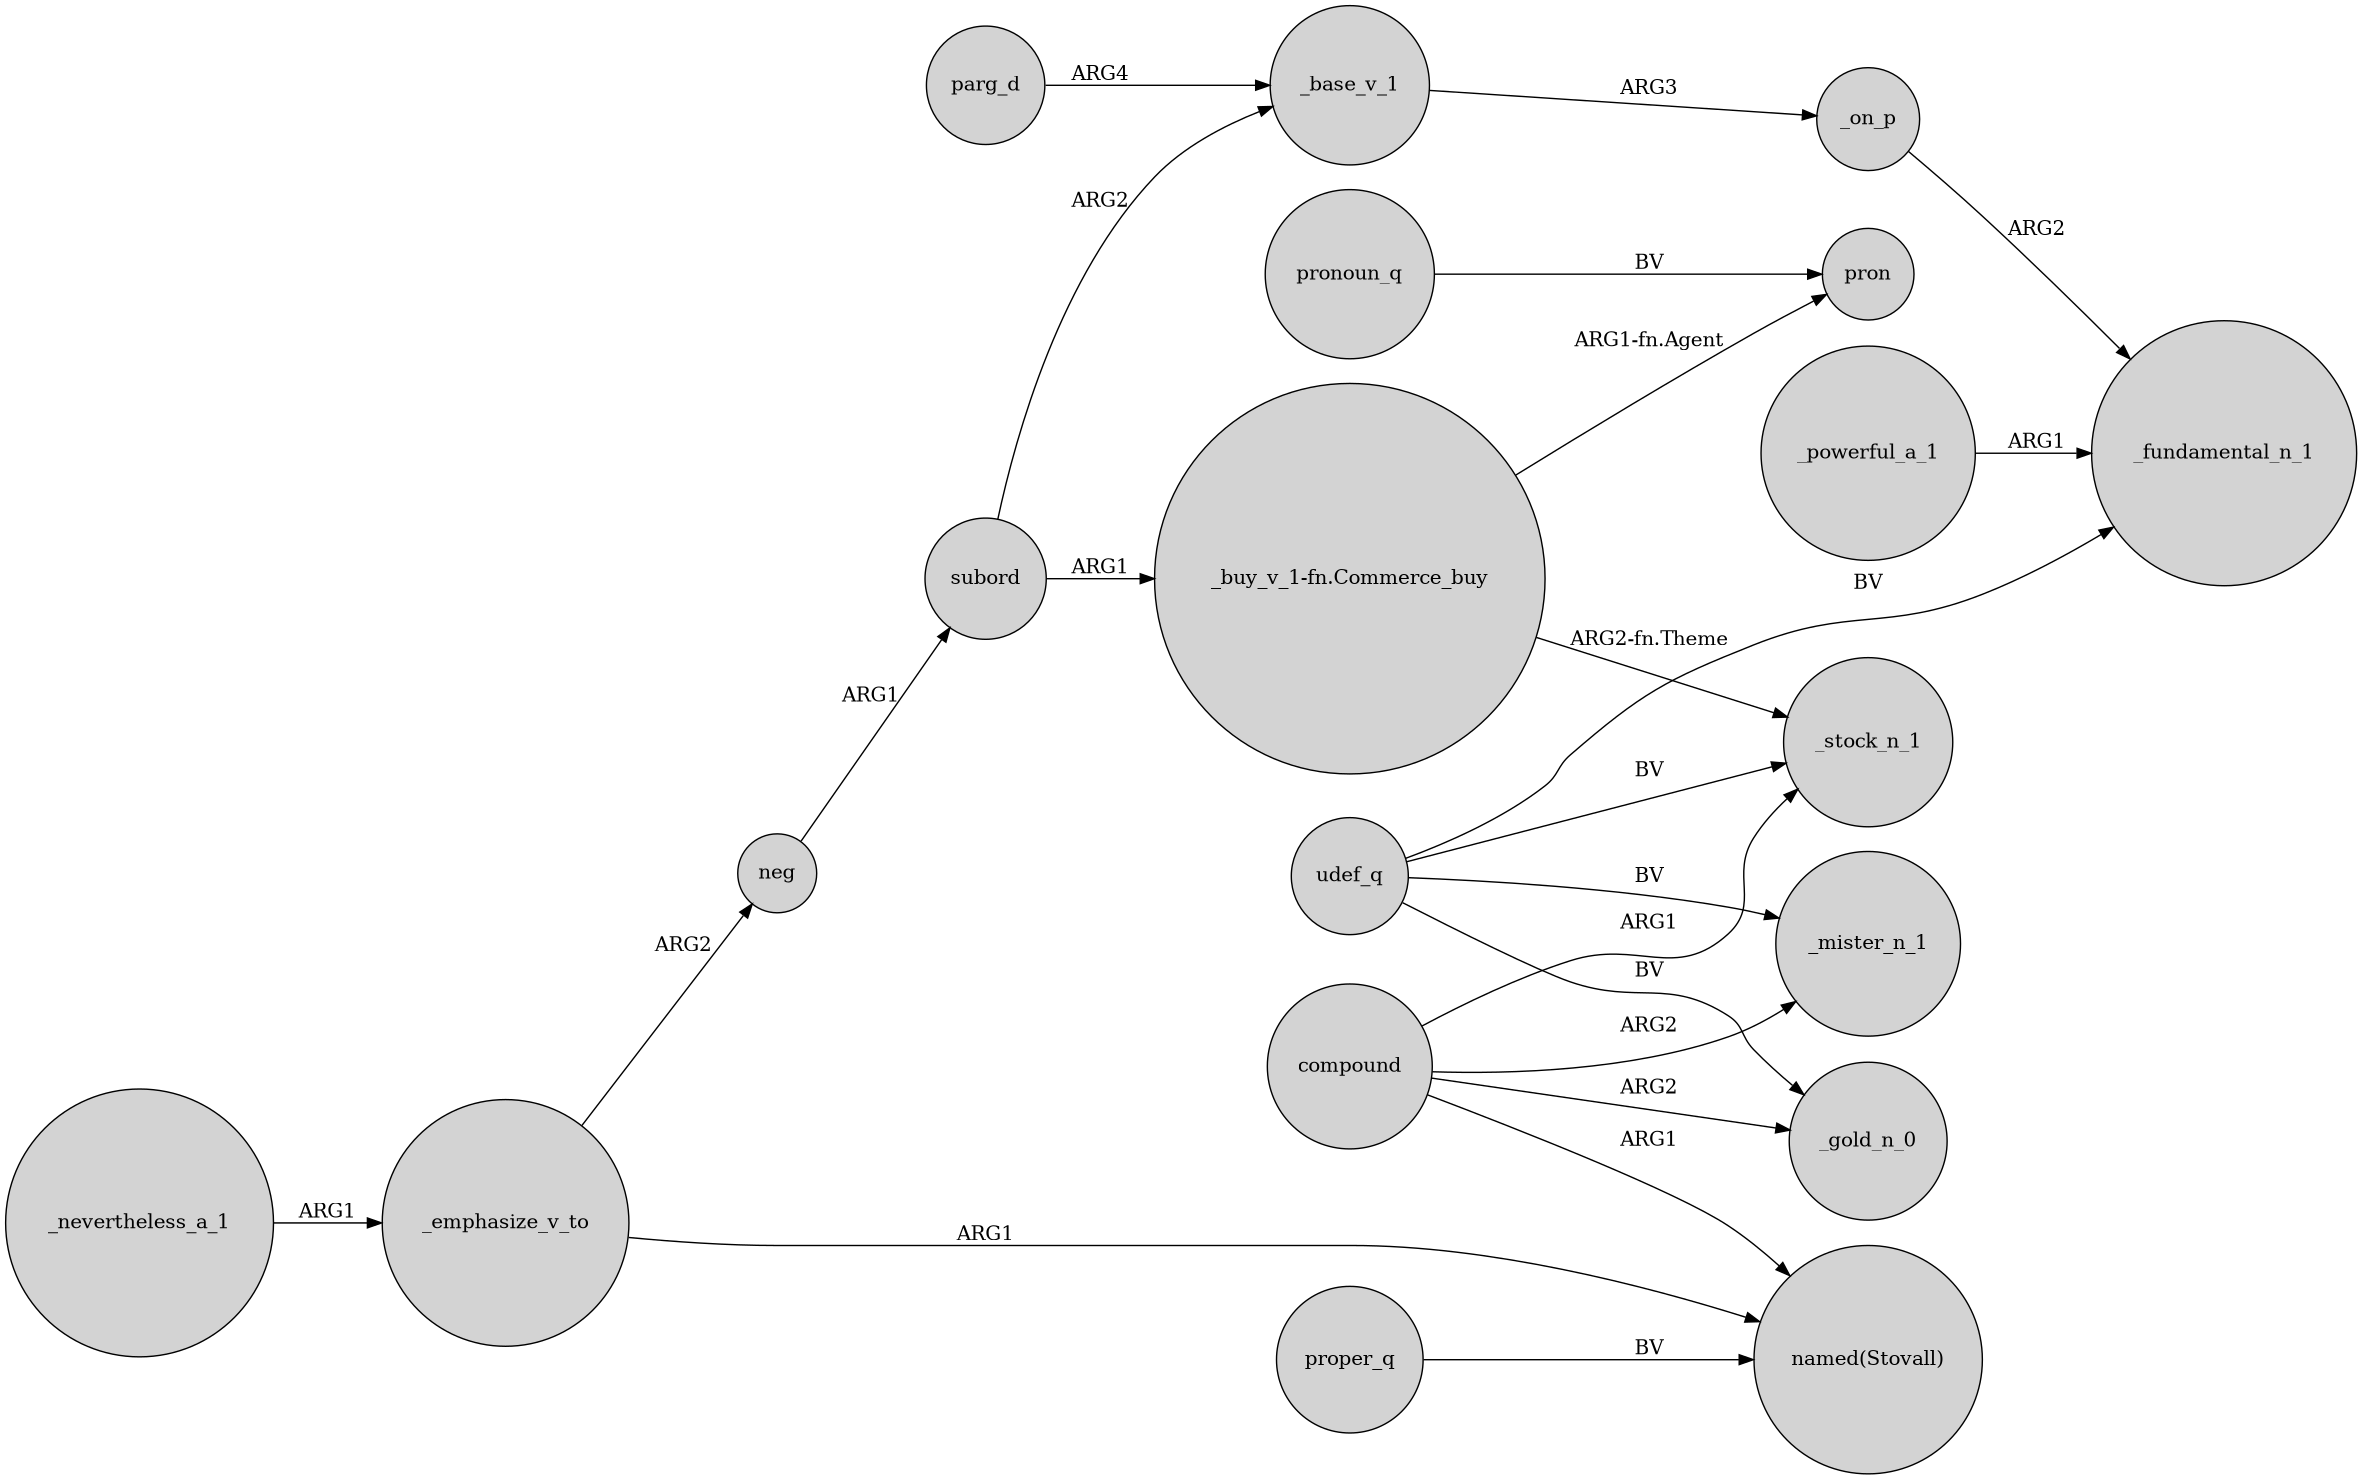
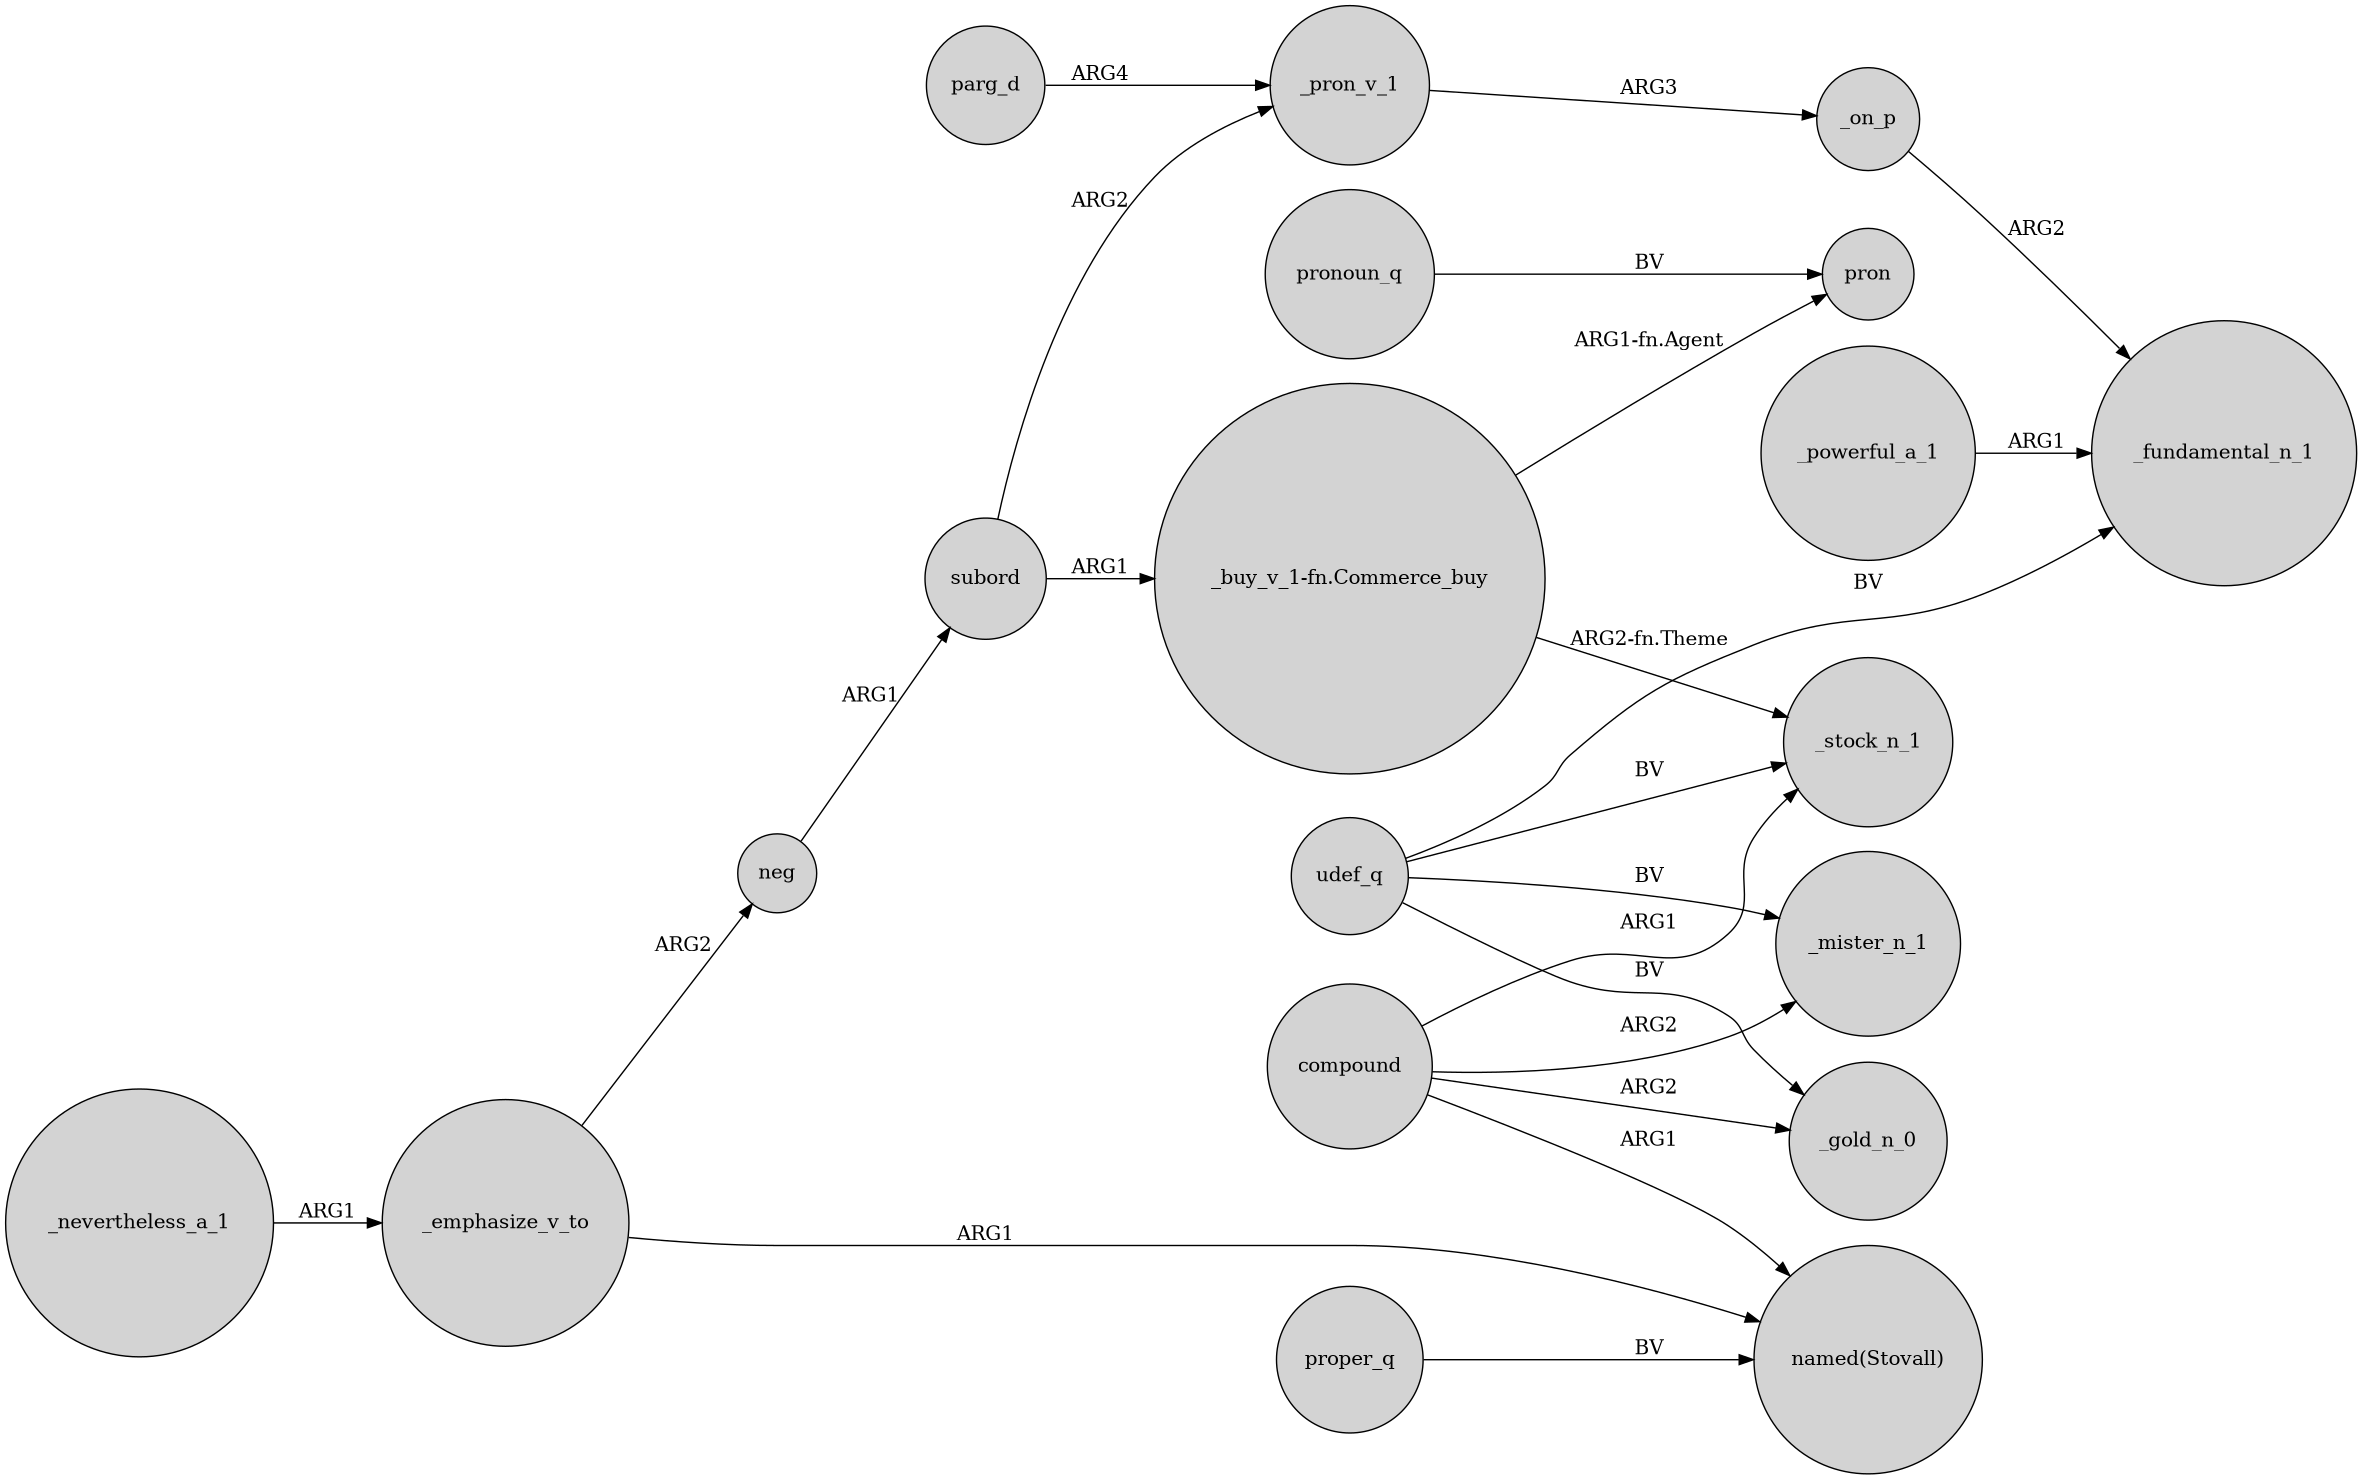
  digraph {
    rankdir=LR
    node [shape=circle style=filled]
    subord
-   _base_v_1
+   _base_v_1 [label=_pron_v_1]
    "_buy_v_1-fn.Commerce_buy"
    _on_p
    pron
    _stock_n_1
    _fundamental_n_1
    compound
    _mister_n_1
    "named(Stovall)"
    n11 [label=_gold_n_0]
    udef_q
    _emphasize_v_to
    neg
    pronoun_q
    proper_q
    _nevertheless_a_1
    parg_d
    _powerful_a_1
    subord -> _base_v_1 [label=ARG2]
    subord -> "_buy_v_1-fn.Commerce_buy" [label=ARG1]
    _base_v_1 -> _on_p [label=ARG3]
    "_buy_v_1-fn.Commerce_buy" -> pron [label="ARG1-fn.Agent"]
    "_buy_v_1-fn.Commerce_buy" -> _stock_n_1 [label="ARG2-fn.Theme"]
    _on_p -> _fundamental_n_1 [label=ARG2]
    compound -> _stock_n_1 [label=ARG1]
    compound -> _mister_n_1 [label=ARG2]
    compound -> "named(Stovall)" [label=ARG1]
    compound -> n11 [label=ARG2]
    udef_q -> _stock_n_1 [label=BV]
    udef_q -> _fundamental_n_1 [label=BV]
    udef_q -> _mister_n_1 [label=BV]
    udef_q -> n11 [label=BV]
    _emphasize_v_to -> "named(Stovall)" [label=ARG1]
    _emphasize_v_to -> neg [label=ARG2]
    neg -> subord [label=ARG1]
    pronoun_q -> pron [label=BV]
    proper_q -> "named(Stovall)" [label=BV]
    _nevertheless_a_1 -> _emphasize_v_to [label=ARG1]
    parg_d -> _base_v_1 [label=ARG4]
    _powerful_a_1 -> _fundamental_n_1 [label=ARG1]
  }
